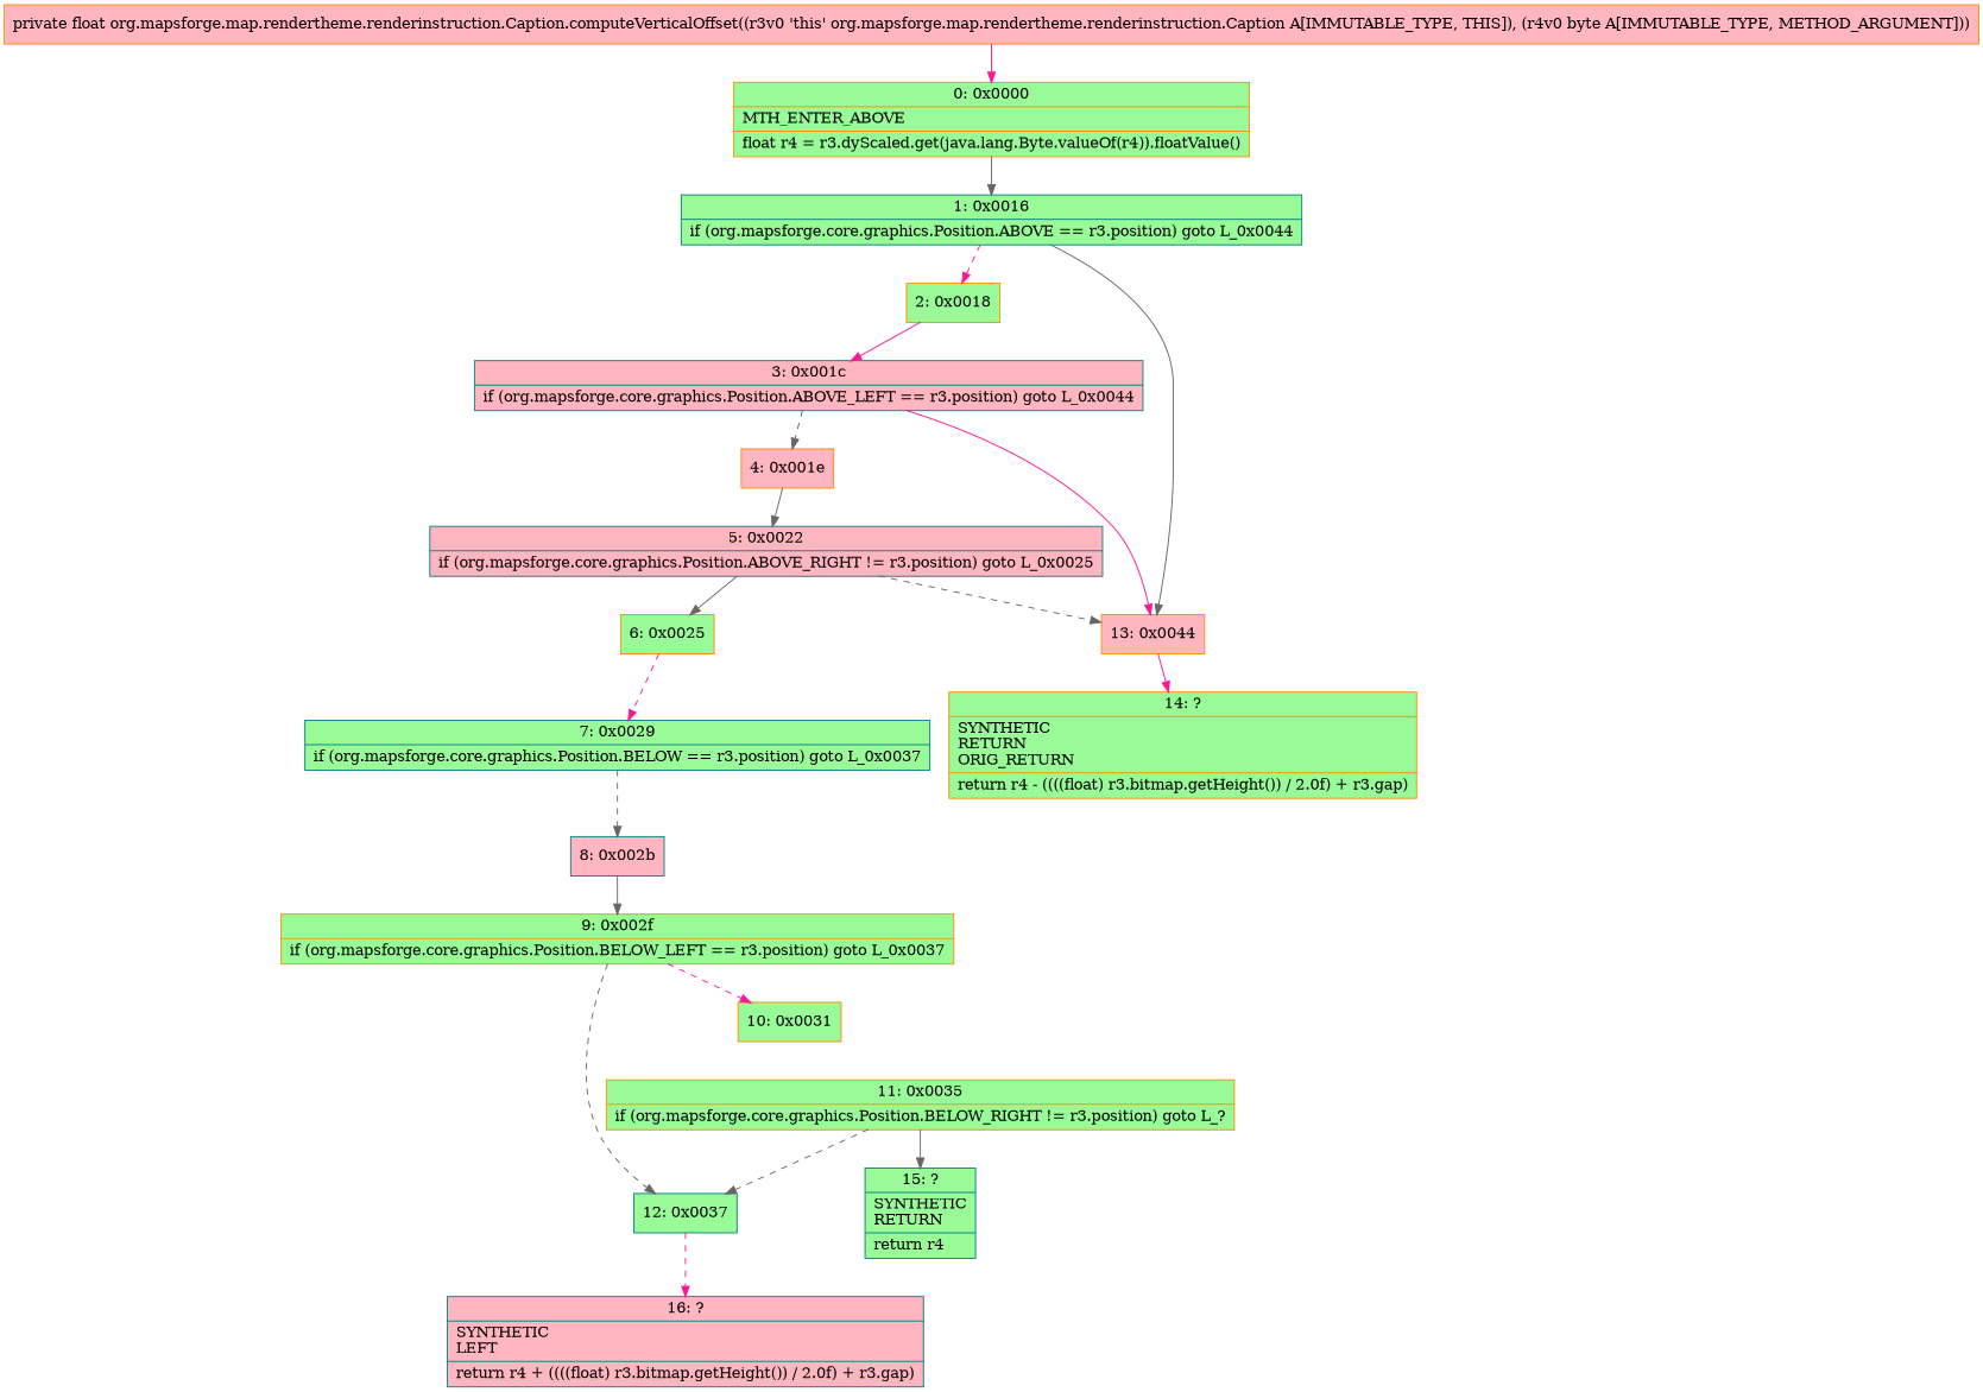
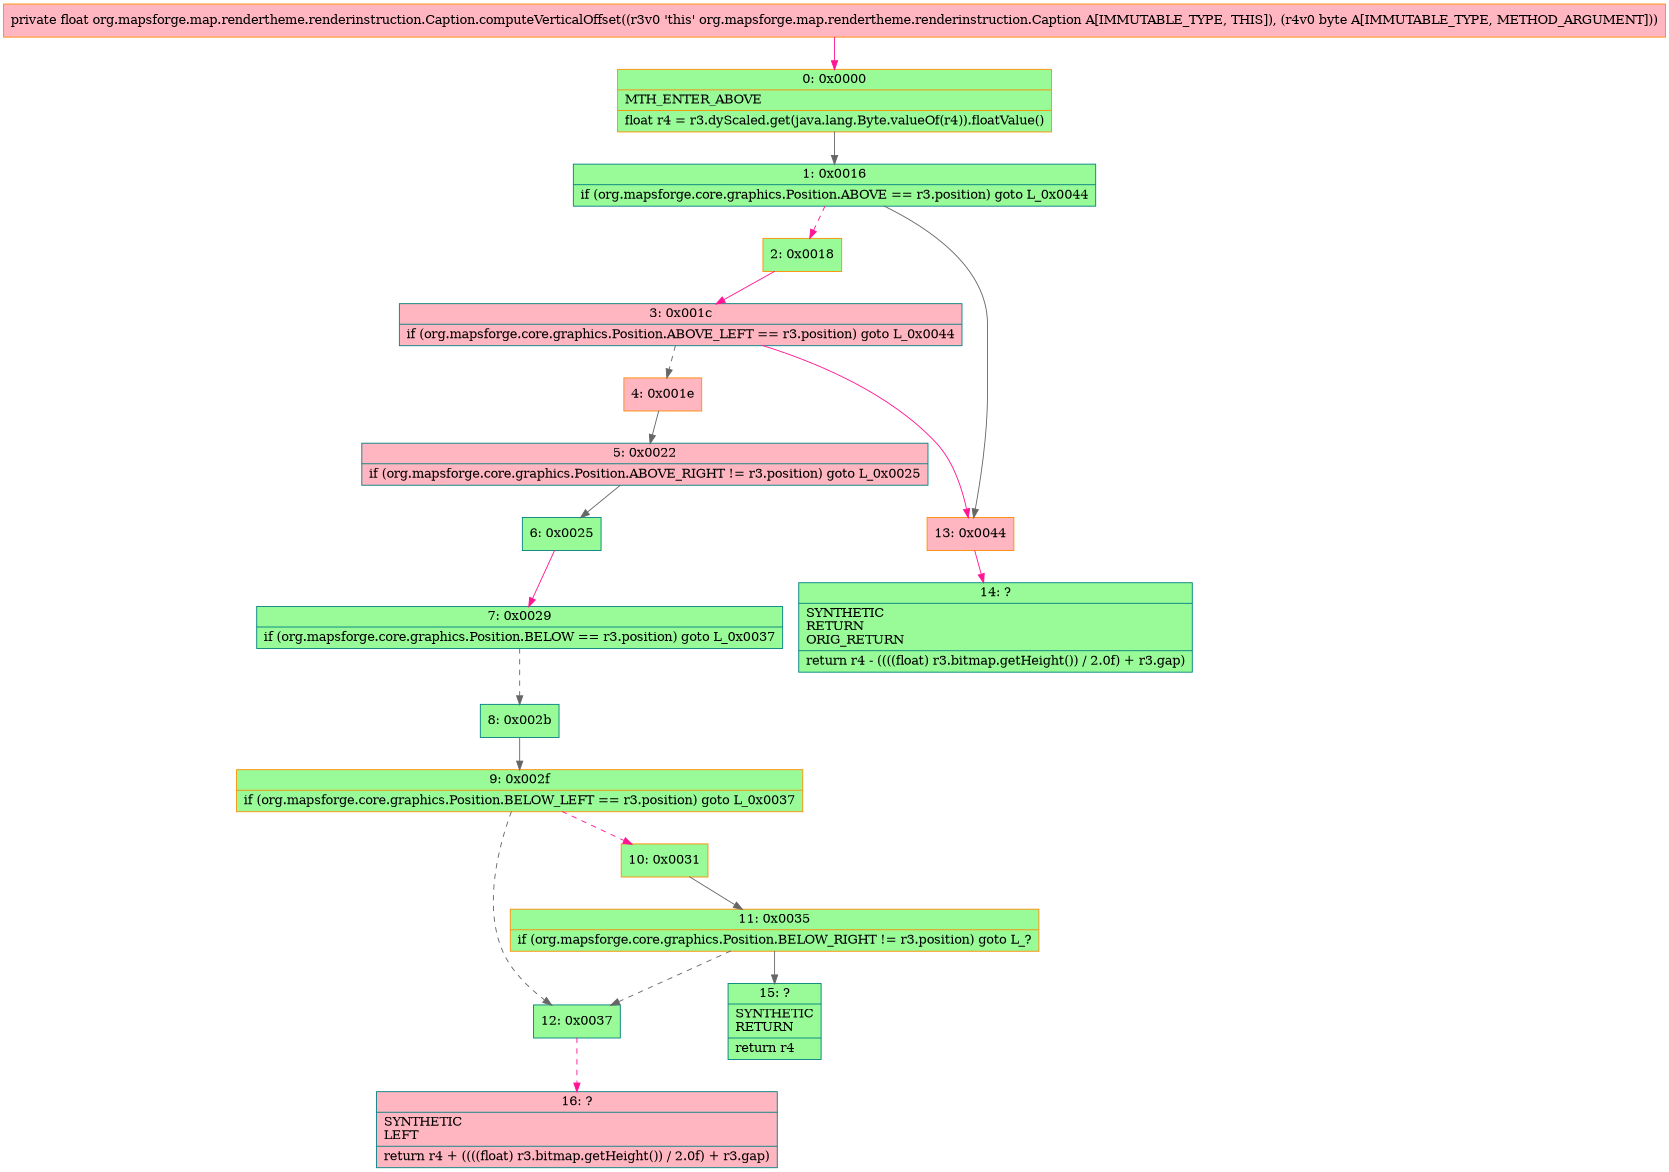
  digraph {
    node [color=darkorange fillcolor=palegreen shape=record style=filled]
    edge [color=gray40]
    n1 [label="{0\:\ 0x0000|MTH_ENTER_ABOVE\l|float r4 = r3.dyScaled.get(java.lang.Byte.valueOf(r4)).floatValue()\l}"]
    n2 [color=teal label="{1\:\ 0x0016|if (org.mapsforge.core.graphics.Position.ABOVE == r3.position) goto L_0x0044\l}"]
    n3 [label="{2\:\ 0x0018}"]
    n4 [fillcolor=lightpink label="{13\:\ 0x0044}"]
    n5 [color=teal fillcolor=lightpink label="{3\:\ 0x001c|if (org.mapsforge.core.graphics.Position.ABOVE_LEFT == r3.position) goto L_0x0044\l}"]
-   n6 [label="{14\:\ ?|SYNTHETIC\lRETURN\lORIG_RETURN\l|return r4 \- ((((float) r3.bitmap.getHeight()) \/ 2.0f) + r3.gap)\l}"]
+   n6 [color=teal label="{14\:\ ?|SYNTHETIC\lRETURN\lORIG_RETURN\l|return r4 \- ((((float) r3.bitmap.getHeight()) \/ 2.0f) + r3.gap)\l}"]
    n7 [fillcolor=lightpink label="{4\:\ 0x001e}"]
    n8 [color=teal fillcolor=lightpink label="{5\:\ 0x0022|if (org.mapsforge.core.graphics.Position.ABOVE_RIGHT != r3.position) goto L_0x0025\l}"]
-   n9 [label="{6\:\ 0x0025}"]
+   n9 [color=teal label="{6\:\ 0x0025}"]
    n10 [color=teal label="{7\:\ 0x0029|if (org.mapsforge.core.graphics.Position.BELOW == r3.position) goto L_0x0037\l}"]
-   n11 [color=teal fillcolor=lightpink label="{8\:\ 0x002b}"]
+   n11 [color=teal label="{8\:\ 0x002b}"]
    n12 [label="{9\:\ 0x002f|if (org.mapsforge.core.graphics.Position.BELOW_LEFT == r3.position) goto L_0x0037\l}"]
    n13 [color=teal label="{12\:\ 0x0037}"]
    n14 [color=teal fillcolor=lightpink label="{16\:\ ?|SYNTHETIC\lLEFT\l|return r4 + ((((float) r3.bitmap.getHeight()) \/ 2.0f) + r3.gap)\l}"]
    n15 [label="{10\:\ 0x0031}"]
    n16 [label="{11\:\ 0x0035|if (org.mapsforge.core.graphics.Position.BELOW_RIGHT != r3.position) goto L_?\l}"]
    n17 [color=teal label="{15\:\ ?|SYNTHETIC\lRETURN\l|return r4\l}"]
    n18 [fillcolor=lightpink label="{private float org.mapsforge.map.rendertheme.renderinstruction.Caption.computeVerticalOffset((r3v0 'this' org.mapsforge.map.rendertheme.renderinstruction.Caption A[IMMUTABLE_TYPE, THIS]), (r4v0 byte A[IMMUTABLE_TYPE, METHOD_ARGUMENT])) }"]
    n1 -> n2
    n2 -> n3 [color=deeppink style=dashed]
    n2 -> n4
    n3 -> n5 [color=deeppink]
    n4 -> n6 [color=deeppink]
    n5 -> n4 [color=deeppink]
    n5 -> n7 [style=dashed]
    n7 -> n8
-   n8 -> n4 [style=dashed]
    n8 -> n9
-   n9 -> n10 [color=deeppink style=dashed]
+   n9 -> n10 [color=deeppink]
    n10 -> n11 [style=dashed]
    n11 -> n12
    n12 -> n13 [style=dashed]
    n12 -> n15 [color=deeppink style=dashed]
    n13 -> n14 [color=deeppink style=dashed]
+   n15 -> n16
    n16 -> n13 [style=dashed]
    n16 -> n17
    n18 -> n1 [color=deeppink]
  }
